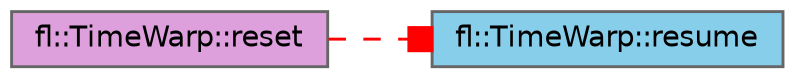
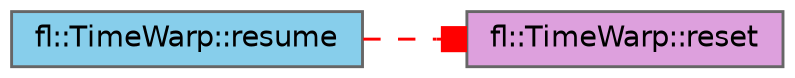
  digraph {
    rankdir=LR
    node [fontname=Helvetica fontsize=10 shape=box style=filled]
    n1 [color=gray40 fillcolor=skyblue fontcolor=black height=0.2 label="fl::TimeWarp::resume" width=0.4]
    n2 [color=grey40 fillcolor=plum height=0.2 label="fl::TimeWarp::reset" width=0.4]
-   n2 -> n1 [color=red fontname=Helvetica fontsize=10 labelfontname=Helvetica labelfontsize=10 style=dashed arrowhead=box]
+   n1 -> n2 [color=red fontname=Helvetica fontsize=10 labelfontname=Helvetica labelfontsize=10 style=dashed arrowhead=box]
  }
